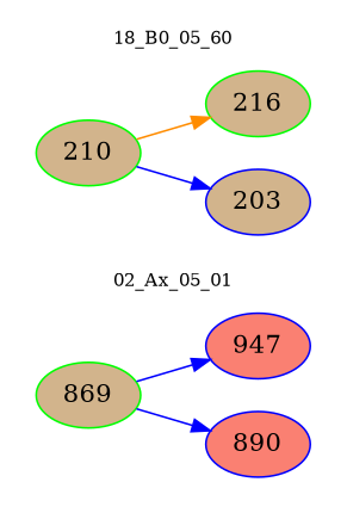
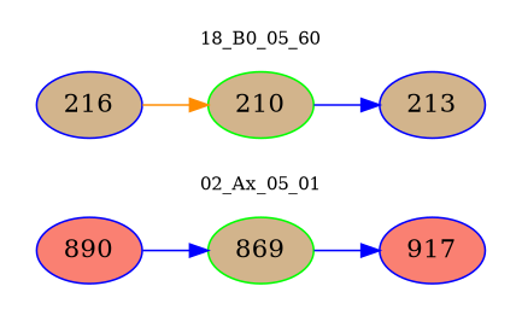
  digraph {
    rankdir=LR
    node [color=blue fillcolor=tan style=filled]
    edge [color=blue]
    n1 [color=green label=869]
    n2 [fillcolor=salmon label=890]
-   n3 [fillcolor=salmon label=947]
+   n3 [fillcolor=salmon label=917]
    n4 [color=green label=210]
-   n5 [label=203]
-   n6 [color=green label=216]
+   n5 [label=213]
+   n6 [label=216]
    subgraph cluster_1 {
      color=white
      fontsize=10
      label="02_Ax_05_01"
      n1
      n2
      n3
    }
    subgraph cluster_2 {
      color=white
      fontsize=10
      label="18_B0_05_60"
      n4
      n5
      n6
    }
-   n1 -> n2
+   n2 -> n1
    n1 -> n3
    n4 -> n5
-   n4 -> n6 [color=darkorange]
+   n6 -> n4 [color=darkorange]
  }
